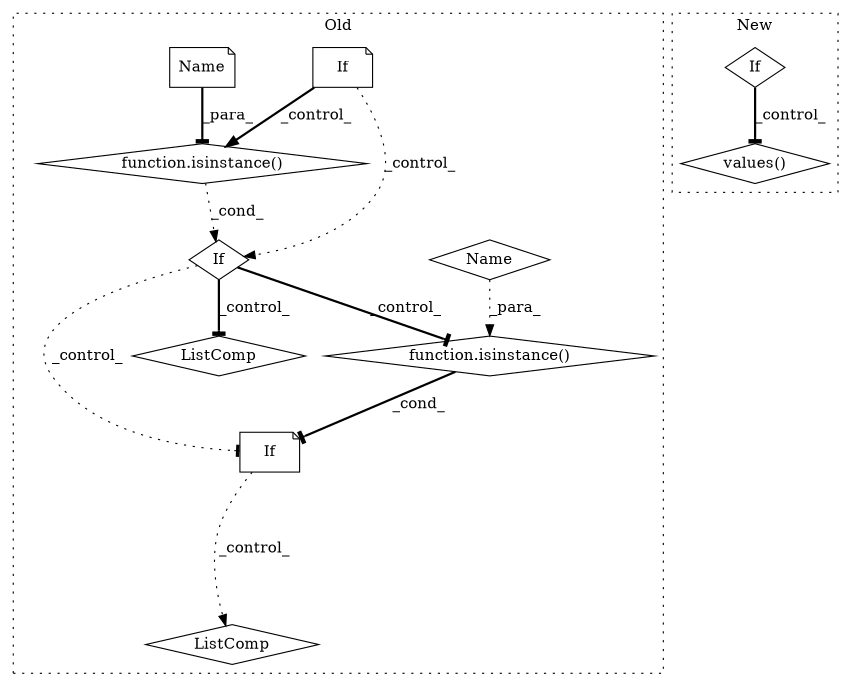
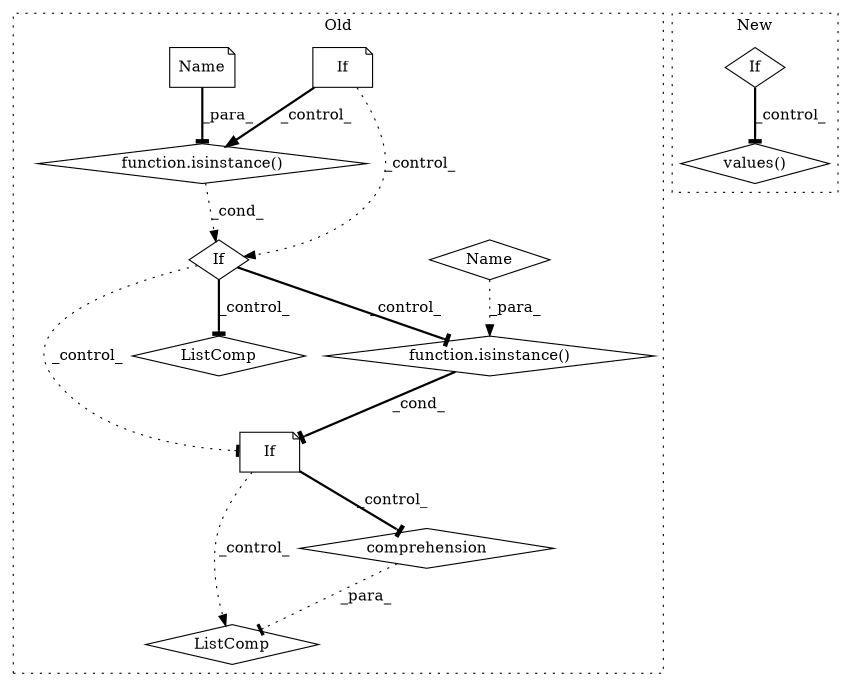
  digraph {
    node [a=96 l=3 shape=diamond]
    edge [style=bold arrowhead=tee]
    n1 [a=75 l="11,1" label="function.isinstance()" s="1877,1898"]
    n2 [label=If s=1838 shape=note]
    n3 [a=75 l="11,1" label="function.isinstance()" s="1700,1723"]
    n4 [label=If s=1697]
    n5 [a=106 l=28 label=ListComp s=1916]
    n6 [label=If s=1566 shape=note]
    n7 [a=106 l=47 label=ListComp s=1785]
+   n8 [a=45 label=comprehension s=1924]
    n9 [a=87 l=5 label=Name s=1888]
    n10 [a=87 l=5 label=Name s=1711 shape=note]
    n11 [a=75 l=14 label="values()" s=2275]
    n12 [label=If s=1995]
    subgraph cluster_1 {
      label=Old
      style=dotted
      n1
      n2
      n3
      n4
      n5
      n6
      n7
+     n8
      n9
      n10
    }
    subgraph cluster_2 {
      label=New
      style=dotted
      n11
      n12
    }
    n1 -> n2 [label=_cond_]
    n2 -> n5 [label=_control_ style=dotted arrowhead=normal]
+   n2 -> n8 [label=_control_]
    n3 -> n4 [label=_cond_ style=dotted arrowhead=normal]
    n4 -> n1 [label=_control_]
    n4 -> n2 [label=_control_ style=dotted]
    n4 -> n7 [label=_control_]
    n6 -> n3 [label=_control_ arrowhead=normal]
    n6 -> n4 [label=_control_ style=dotted arrowhead=normal]
+   n8 -> n5 [label=_para_ style=dotted]
    n9 -> n1 [label=_para_ style=dotted arrowhead=normal]
    n10 -> n3 [label=_para_]
    n12 -> n11 [label=_control_]
  }
